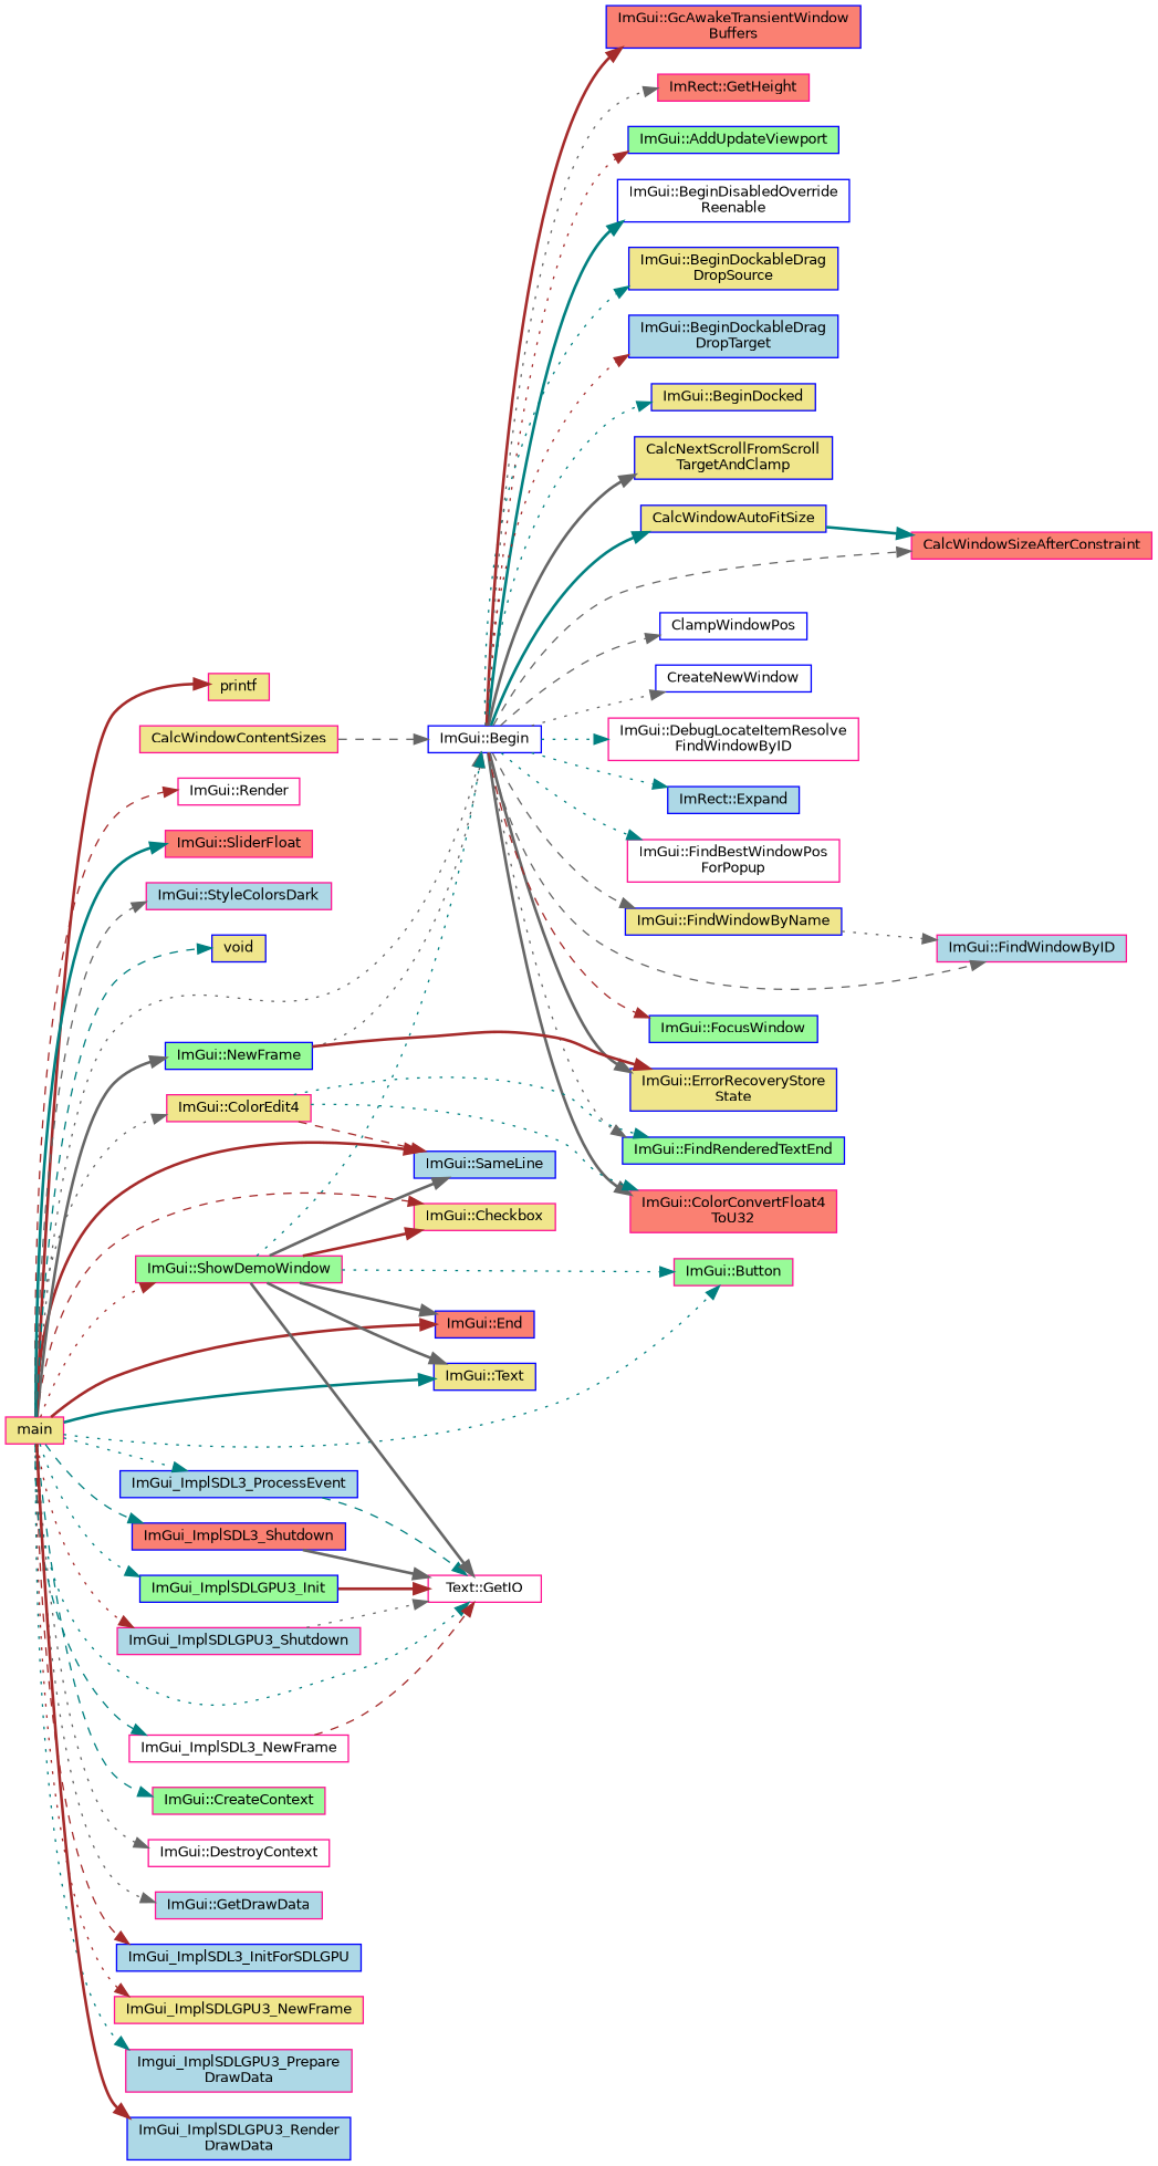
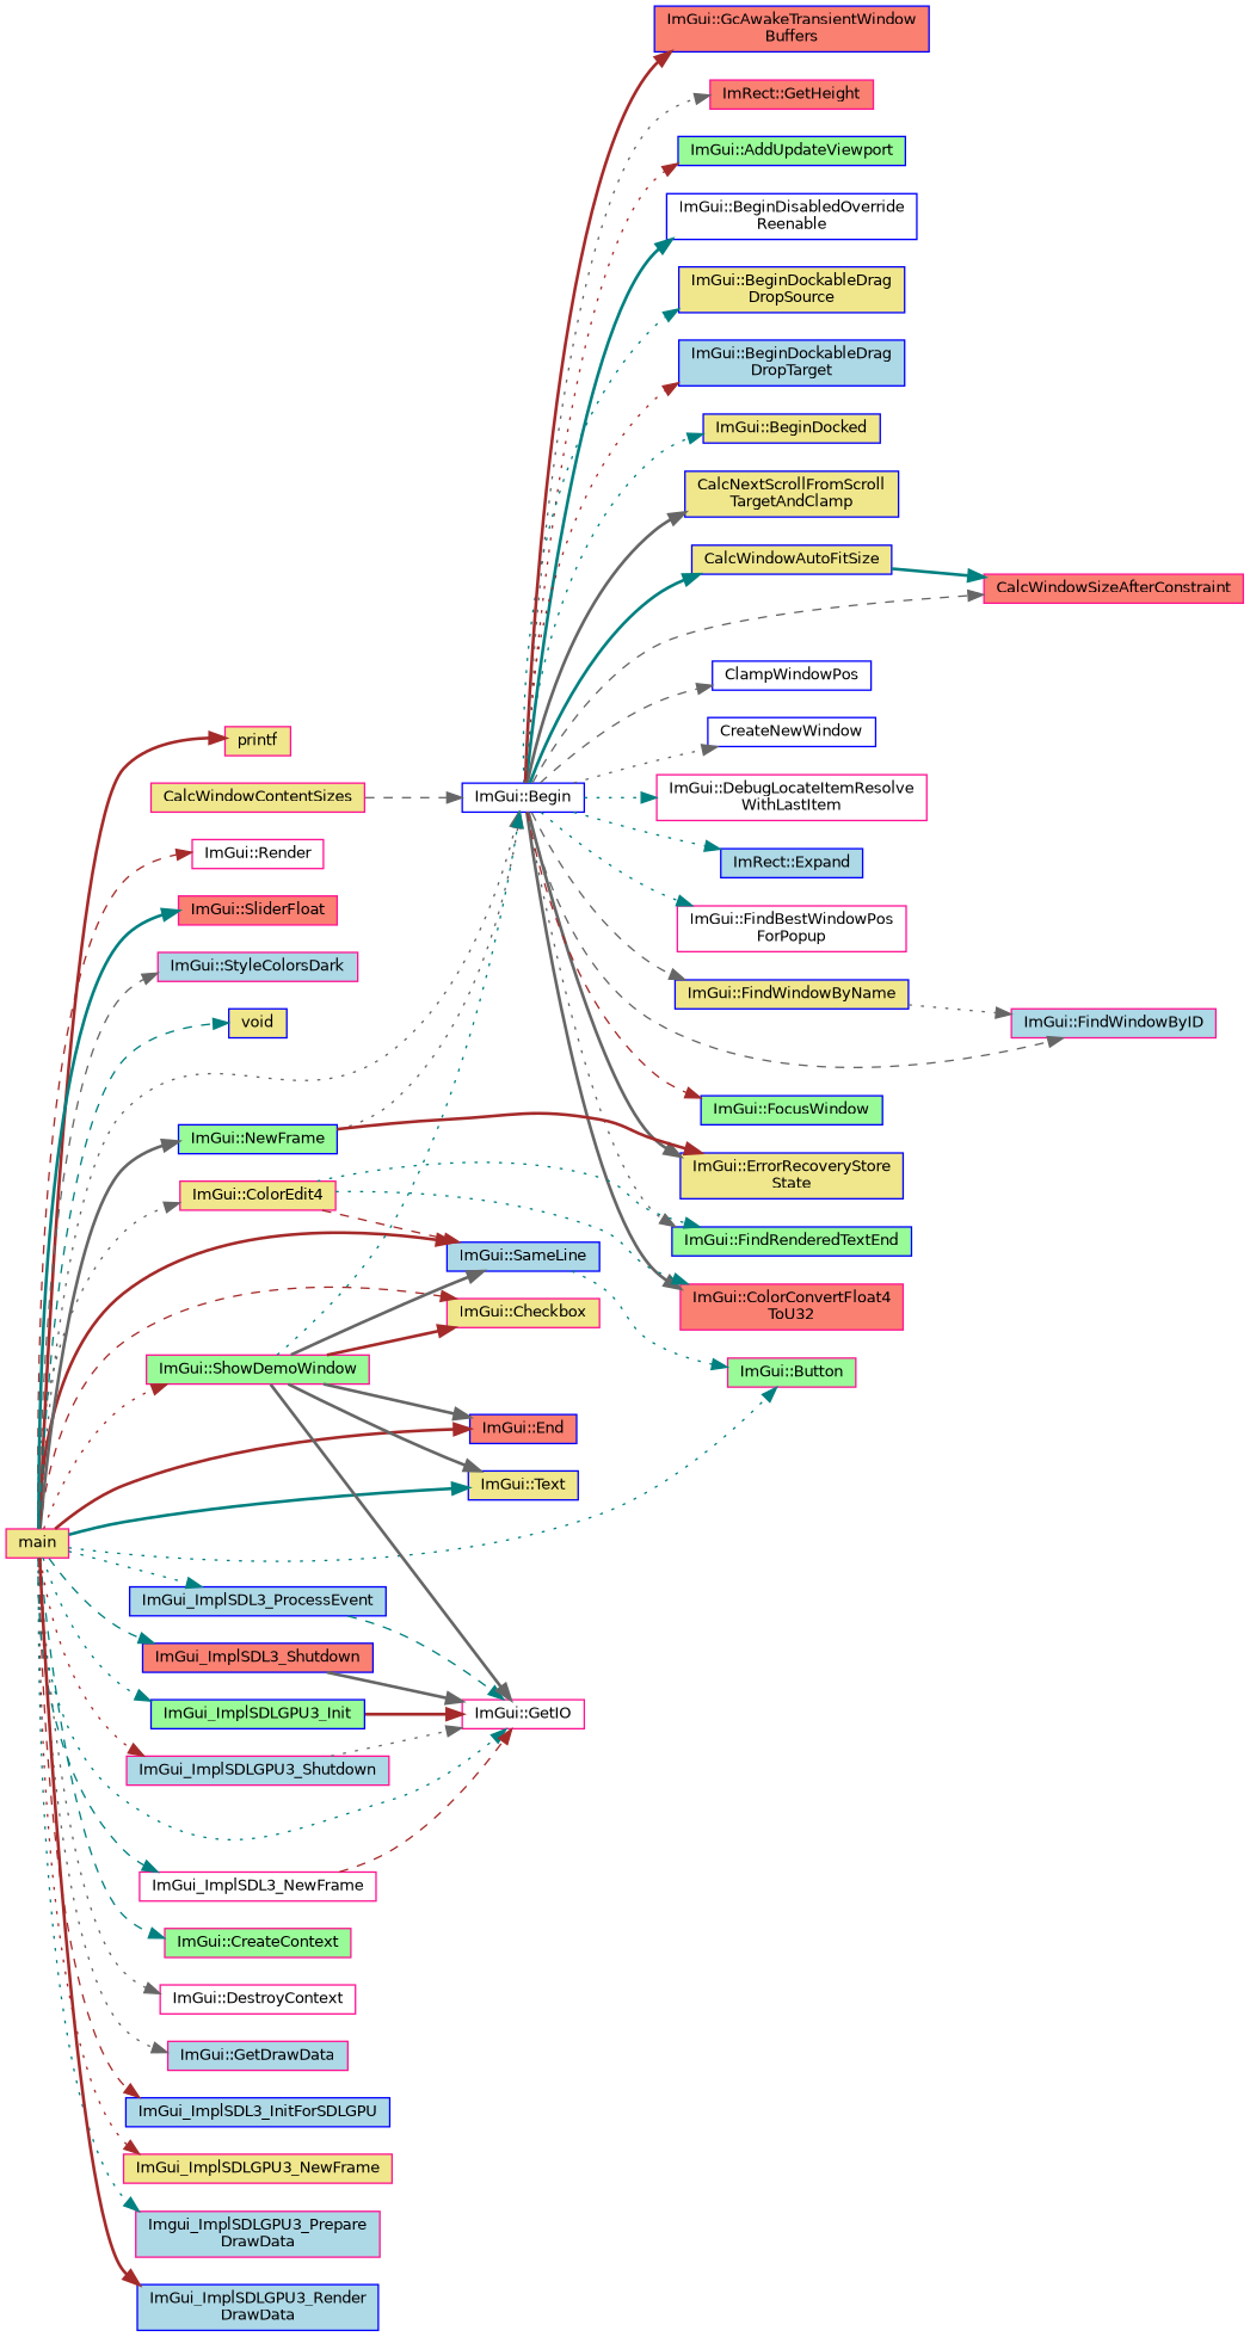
  digraph {
    rankdir=LR
    node [color=blue fillcolor=khaki fontname=Helvetica fontsize=10 shape=box style=filled]
    edge [color=gray40 fontname=Helvetica fontsize=10 labelfontname=Helvetica labelfontsize=10 style=dotted]
    n1 [color=deeppink fontcolor=black height=0.2 label=main width=0.4]
    n2 [fillcolor=white height=0.2 label="ImGui::Begin" width=0.4]
    n3 [color=deeppink fillcolor=palegreen height=0.2 label="ImGui::Button" width=0.4]
    n4 [color=deeppink height=0.2 label="ImGui::Checkbox" width=0.4]
    n5 [color=deeppink height=0.2 label="ImGui::ColorEdit4" width=0.4]
    n6 [fillcolor=lightblue height=0.2 label="ImGui::SameLine" width=0.4]
    n7 [color=deeppink fillcolor=palegreen height=0.2 label="ImGui::CreateContext" width=0.4]
    n8 [color=deeppink fillcolor=white height=0.2 label="ImGui::DestroyContext" width=0.4]
    n9 [fillcolor=salmon height=0.2 label="ImGui::End" width=0.4]
    n10 [color=deeppink fillcolor=lightblue height=0.2 label="ImGui::GetDrawData" width=0.4]
-   n11 [color=deeppink fillcolor=white height=0.2 label="Text::GetIO" width=0.4]
+   n11 [color=deeppink fillcolor=white height=0.2 label="ImGui::GetIO" width=0.4]
    n12 [fillcolor=lightblue height=0.2 label=ImGui_ImplSDL3_InitForSDLGPU width=0.4]
    n13 [color=deeppink fillcolor=white height=0.2 label=ImGui_ImplSDL3_NewFrame width=0.4]
    n14 [fillcolor=lightblue height=0.2 label=ImGui_ImplSDL3_ProcessEvent width=0.4]
    n15 [fillcolor=salmon height=0.2 label=ImGui_ImplSDL3_Shutdown width=0.4]
    n16 [fillcolor=palegreen height=0.2 label=ImGui_ImplSDLGPU3_Init width=0.4]
    n17 [color=deeppink height=0.2 label=ImGui_ImplSDLGPU3_NewFrame width=0.4]
    n18 [color=deeppink fillcolor=lightblue height=0.2 label="Imgui_ImplSDLGPU3_Prepare\lDrawData" width=0.4]
    n19 [fillcolor=lightblue height=0.2 label="ImGui_ImplSDLGPU3_Render\lDrawData" width=0.4]
    n20 [color=deeppink fillcolor=lightblue height=0.2 label=ImGui_ImplSDLGPU3_Shutdown width=0.4]
    n21 [fillcolor=palegreen height=0.2 label="ImGui::NewFrame" width=0.4]
    n22 [color=deeppink height=0.2 label=printf width=0.4]
    n23 [color=deeppink fillcolor=white height=0.2 label="ImGui::Render" width=0.4]
    n24 [color=deeppink fillcolor=palegreen height=0.2 label="ImGui::ShowDemoWindow" width=0.4]
    n25 [height=0.2 label="ImGui::Text" width=0.4]
    n26 [color=deeppink fillcolor=salmon height=0.2 label="ImGui::SliderFloat" width=0.4]
    n27 [color=deeppink fillcolor=lightblue height=0.2 label="ImGui::StyleColorsDark" width=0.4]
    n28 [height=0.2 label=void width=0.4]
    n29 [fillcolor=palegreen height=0.2 label="ImGui::AddUpdateViewport" width=0.4]
    n30 [fillcolor=white height=0.2 label="ImGui::BeginDisabledOverride\lReenable" width=0.4]
    n31 [height=0.2 label="ImGui::BeginDockableDrag\lDropSource" width=0.4]
    n32 [fillcolor=lightblue height=0.2 label="ImGui::BeginDockableDrag\lDropTarget" width=0.4]
    n33 [height=0.2 label="ImGui::BeginDocked" width=0.4]
    n34 [height=0.2 label="CalcNextScrollFromScroll\lTargetAndClamp" width=0.4]
    n35 [height=0.2 label=CalcWindowAutoFitSize width=0.4]
    n36 [color=deeppink fillcolor=salmon height=0.2 label=CalcWindowSizeAfterConstraint width=0.4]
    n37 [fillcolor=white height=0.2 label=ClampWindowPos width=0.4]
    n38 [color=deeppink fillcolor=salmon height=0.2 label="ImGui::ColorConvertFloat4\lToU32" width=0.4]
    n39 [fillcolor=white height=0.2 label=CreateNewWindow width=0.4]
-   n40 [color=deeppink fillcolor=white height=0.2 label="ImGui::DebugLocateItemResolve\lFindWindowByID" width=0.4]
+   n40 [color=deeppink fillcolor=white height=0.2 label="ImGui::DebugLocateItemResolve\lWithLastItem" width=0.4]
    n41 [height=0.2 label="ImGui::ErrorRecoveryStore\lState" width=0.4]
    n42 [fillcolor=lightblue height=0.2 label="ImRect::Expand" width=0.4]
    n43 [color=deeppink fillcolor=white height=0.2 label="ImGui::FindBestWindowPos\lForPopup" width=0.4]
    n44 [fillcolor=palegreen height=0.2 label="ImGui::FindRenderedTextEnd" width=0.4]
    n45 [color=deeppink fillcolor=lightblue height=0.2 label="ImGui::FindWindowByID" width=0.4]
    n46 [height=0.2 label="ImGui::FindWindowByName" width=0.4]
    n47 [fillcolor=palegreen height=0.2 label="ImGui::FocusWindow" width=0.4]
    n48 [fillcolor=salmon height=0.2 label="ImGui::GcAwakeTransientWindow\lBuffers" width=0.4]
    n49 [color=deeppink fillcolor=salmon height=0.2 label="ImRect::GetHeight" width=0.4]
    n50 [color=deeppink height=0.2 label=CalcWindowContentSizes width=0.4]
    n1 -> n2
    n1 -> n3 [color=teal]
    n1 -> n4 [color=brown style=dashed]
    n1 -> n5
    n1 -> n6 [color=brown style=bold]
    n1 -> n7 [color=teal style=dashed]
    n1 -> n8
    n1 -> n9 [color=brown style=bold]
    n1 -> n10
    n1 -> n11 [color=teal]
    n1 -> n12 [color=brown style=dashed]
    n1 -> n13 [color=teal style=dashed]
    n1 -> n14 [color=teal]
    n1 -> n15 [color=teal style=dashed]
    n1 -> n16 [color=teal]
    n1 -> n17 [color=brown]
    n1 -> n18 [color=teal]
    n1 -> n19 [color=brown style=bold]
    n1 -> n20 [color=brown]
    n1 -> n21 [style=bold]
    n1 -> n22 [color=brown style=bold]
    n1 -> n23 [color=brown style=dashed]
    n1 -> n24 [color=brown]
    n1 -> n25 [color=teal style=bold]
    n1 -> n26 [color=teal style=bold]
    n1 -> n27 [style=dashed]
    n1 -> n28 [color=teal style=dashed]
    n2 -> n29 [color=brown]
    n2 -> n30 [color=teal style=bold]
    n2 -> n31 [color=teal]
    n2 -> n32 [color=brown]
    n2 -> n33 [color=teal]
    n2 -> n34 [style=bold]
    n2 -> n35 [color=teal style=bold]
    n2 -> n36 [style=dashed]
    n2 -> n37 [style=dashed]
    n2 -> n38 [style=bold]
    n2 -> n39
    n2 -> n40 [color=teal]
    n2 -> n41 [style=bold]
    n2 -> n42 [color=teal]
    n2 -> n43 [color=teal]
    n2 -> n44
    n2 -> n45 [style=dashed]
    n2 -> n46 [style=dashed]
    n2 -> n47 [color=brown style=dashed]
    n2 -> n48 [color=brown style=bold]
    n2 -> n49
    n5 -> n6 [color=brown style=dashed]
    n5 -> n38 [color=teal]
    n5 -> n44 [color=teal]
    n13 -> n11 [color=brown style=dashed]
    n14 -> n11 [color=teal style=dashed]
    n15 -> n11 [style=bold]
    n16 -> n11 [color=brown style=bold]
    n20 -> n11
    n21 -> n2
    n21 -> n41 [color=brown style=bold]
    n24 -> n2 [color=teal]
-   n24 -> n3 [color=teal]
+   n6 -> n3 [color=teal]
    n24 -> n4 [color=brown style=bold]
    n24 -> n6 [style=bold]
    n24 -> n9 [style=bold]
    n24 -> n11 [style=bold]
    n24 -> n25 [style=bold]
    n35 -> n36 [color=teal style=bold]
    n46 -> n45
    n50 -> n2 [style=dashed]
  }
